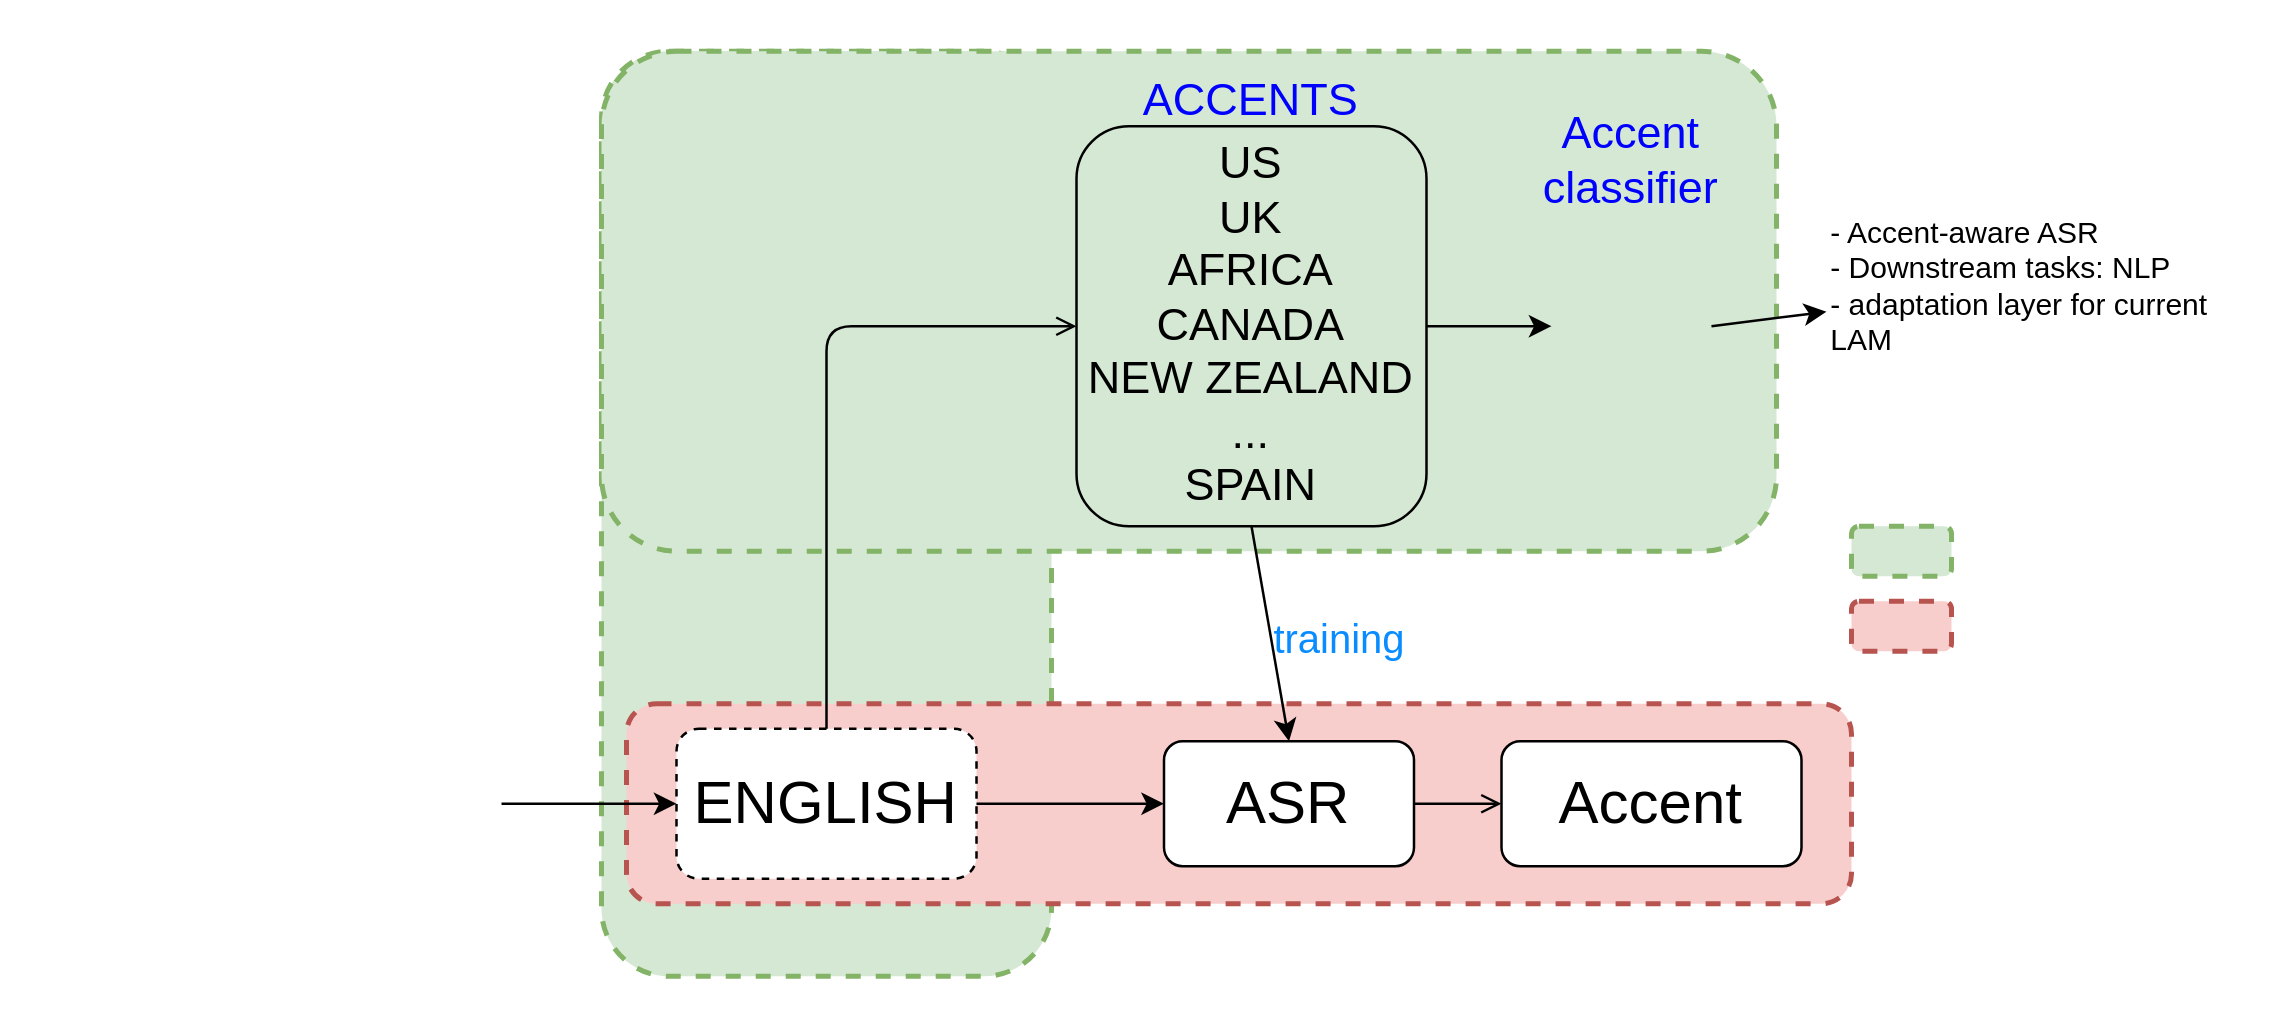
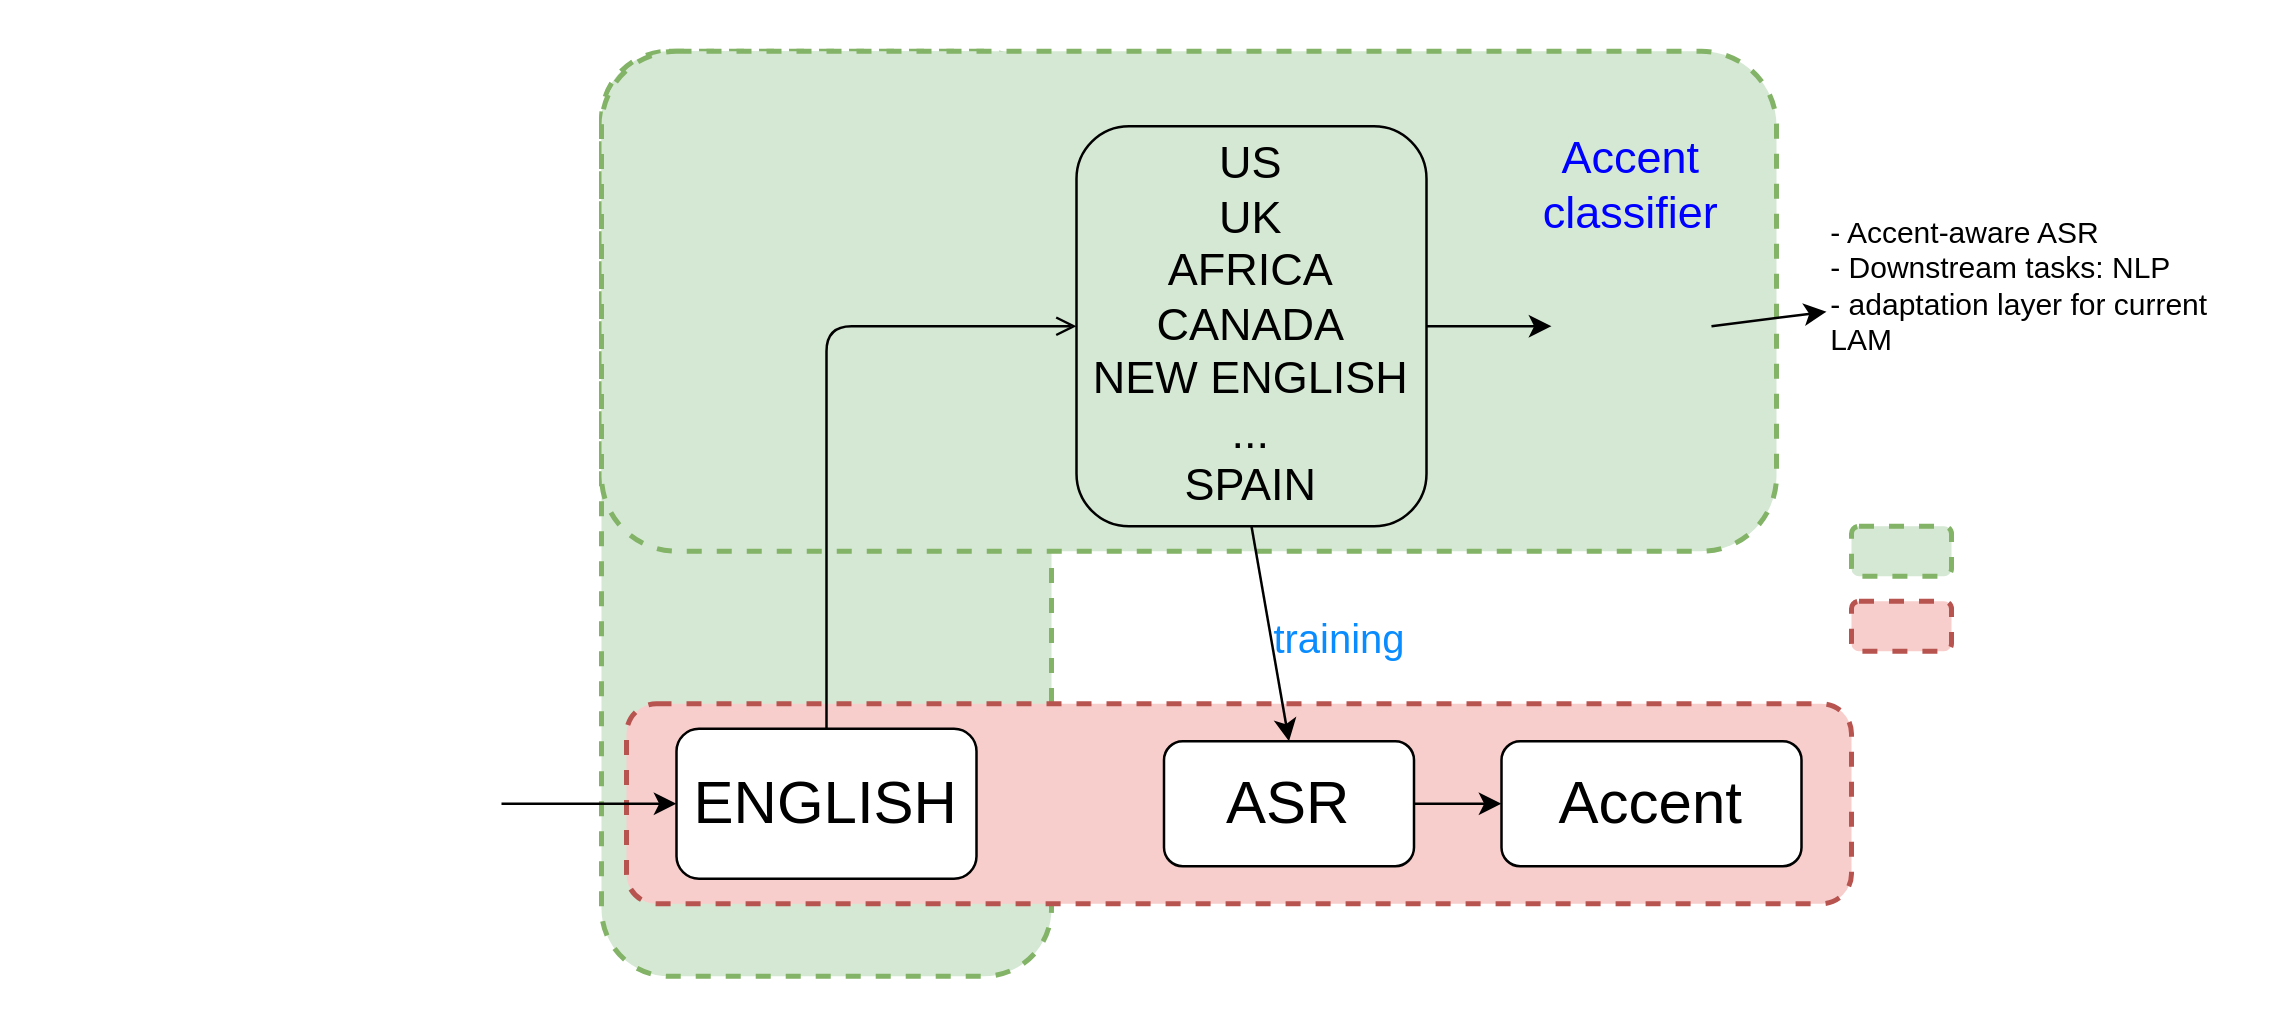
  <mxCell id="0" />
  <mxCell id="1" parent="0" />
  <mxCell id="2" value="&lt;font style=&quot;font-size: 18px&quot;&gt;&lt;br&gt;&lt;/font&gt;" style="rounded=1;whiteSpace=wrap;html=1;fontSize=18;dashed=1;strokeColor=#82b366;fillColor=#d5e8d4;strokeWidth=2;" vertex="1" parent="1"><mxGeometry x="240" y="20" width="180" height="370" as="geometry" /></mxCell>
  <mxCell id="3" value="&lt;font style=&quot;font-size: 18px&quot;&gt;&lt;br&gt;&lt;/font&gt;" style="rounded=1;whiteSpace=wrap;html=1;fontSize=18;dashed=1;strokeWidth=2;fillColor=#d5e8d4;strokeColor=#82b366;" vertex="1" parent="1"><mxGeometry x="240" y="20" width="470" height="200" as="geometry" /></mxCell>
  <mxCell id="4" value="&lt;font style=&quot;font-size: 18px&quot;&gt;&lt;br&gt;&lt;/font&gt;" style="rounded=1;whiteSpace=wrap;html=1;fontSize=18;dashed=1;strokeColor=#b85450;fillColor=#f8cecc;strokeWidth=2;" vertex="1" parent="1"><mxGeometry x="250" y="281" width="490" height="80" as="geometry" /></mxCell>
  <mxCell id="5" value="" style="shape=image;verticalLabelPosition=bottom;labelBackgroundColor=#ffffff;verticalAlign=top;aspect=fixed;imageAspect=0;image=https://pics.freeicons.io/uploads/icons/png/4907147551647085452-512.png;" vertex="1" parent="1"><mxGeometry x="60" y="170" width="100" height="100" as="geometry" /></mxCell>
  <mxCell id="6" value="" style="shape=image;verticalLabelPosition=bottom;labelBackgroundColor=#ffffff;verticalAlign=top;aspect=fixed;imageAspect=0;image=http://electrastreet.net/wp-content/uploads/2015/04/hello-wordle.png?fa7b5c;" vertex="1" parent="1"><mxGeometry x="20" y="270" width="172.28" height="110" as="geometry" /></mxCell>
- <mxCell id="7" value="ENGLISH" style="rounded=1;whiteSpace=wrap;html=1;fontSize=24;dashed=1;" vertex="1" parent="1"><mxGeometry x="270" y="291" width="120" height="60" as="geometry" /></mxCell>
+ <mxCell id="7" value="ENGLISH" style="rounded=1;whiteSpace=wrap;html=1;fontSize=24;" vertex="1" parent="1"><mxGeometry x="270" y="291" width="120" height="60" as="geometry" /></mxCell>
  <mxCell id="8" value="" style="endArrow=classic;html=1;fontSize=24;entryX=0;entryY=0.5;entryDx=0;entryDy=0;" edge="1" parent="1" target="7"><mxGeometry width="50" height="50" relative="1" as="geometry"><mxPoint x="200" y="321" as="sourcePoint" /><mxPoint x="460" y="371" as="targetPoint" /></mxGeometry></mxCell>
- <mxCell id="9" value="&lt;font style=&quot;font-size: 18px&quot;&gt;US&lt;br style=&quot;font-size: 18px&quot;&gt;UK&lt;br style=&quot;font-size: 18px&quot;&gt;AFRICA&lt;br style=&quot;font-size: 18px&quot;&gt;CANADA&lt;br&gt;NEW ZEALAND&lt;br&gt;...&lt;br&gt;SPAIN&lt;br&gt;&lt;/font&gt;" style="rounded=1;whiteSpace=wrap;html=1;fontSize=18;fillColor=#d5e8d4;" vertex="1" parent="1"><mxGeometry x="430" y="50" width="140" height="160" as="geometry" /></mxCell>
- <mxCell id="10" value="ACCENTS" style="text;html=1;strokeColor=none;fillColor=none;align=center;verticalAlign=middle;whiteSpace=wrap;rounded=0;fontSize=18;fontColor=#0000FF;" vertex="1" parent="1"><mxGeometry x="440" y="30" width="120" height="20" as="geometry" /></mxCell>
+ <mxCell id="9" value="&lt;font style=&quot;font-size: 18px&quot;&gt;US&lt;br style=&quot;font-size: 18px&quot;&gt;UK&lt;br style=&quot;font-size: 18px&quot;&gt;AFRICA&lt;br style=&quot;font-size: 18px&quot;&gt;CANADA&lt;br&gt;NEW ENGLISH&lt;br&gt;...&lt;br&gt;SPAIN&lt;br&gt;&lt;/font&gt;" style="rounded=1;whiteSpace=wrap;html=1;fontSize=18;fillColor=#d5e8d4;" vertex="1" parent="1"><mxGeometry x="430" y="50" width="140" height="160" as="geometry" /></mxCell>
  <mxCell id="11" value="ASR" style="rounded=1;whiteSpace=wrap;html=1;fontSize=24;" vertex="1" parent="1"><mxGeometry x="465" y="296" width="100" height="50" as="geometry" /></mxCell>
  <mxCell id="12" value="Accent" style="rounded=1;whiteSpace=wrap;html=1;fontSize=24;" vertex="1" parent="1"><mxGeometry x="600" y="296" width="120" height="50" as="geometry" /></mxCell>
- <mxCell id="13" value="" style="endArrow=classic;html=1;fontSize=24;exitX=1;exitY=0.5;exitDx=0;exitDy=0;" edge="1" parent="1" source="7" target="11"><mxGeometry width="50" height="50" relative="1" as="geometry"><mxPoint x="210" y="331" as="sourcePoint" /><mxPoint x="280" y="331" as="targetPoint" /></mxGeometry></mxCell>
- <mxCell id="14" value="" style="endArrow=open;html=1;fontSize=24;exitX=1;exitY=0.5;exitDx=0;exitDy=0;entryX=0;entryY=0.5;entryDx=0;entryDy=0;" edge="1" parent="1" source="11" target="12"><mxGeometry width="50" height="50" relative="1" as="geometry"><mxPoint x="400" y="331" as="sourcePoint" /><mxPoint x="450" y="331" as="targetPoint" /></mxGeometry></mxCell>
+ <mxCell id="14" value="" style="endArrow=classic;html=1;fontSize=24;exitX=1;exitY=0.5;exitDx=0;exitDy=0;entryX=0;entryY=0.5;entryDx=0;entryDy=0;" edge="1" parent="1" source="11" target="12"><mxGeometry width="50" height="50" relative="1" as="geometry"><mxPoint x="400" y="331" as="sourcePoint" /><mxPoint x="450" y="331" as="targetPoint" /></mxGeometry></mxCell>
  <mxCell id="15" value="" style="endArrow=open;html=1;fontSize=24;entryX=0;entryY=0.5;entryDx=0;entryDy=0;exitX=0.5;exitY=0;exitDx=0;exitDy=0;" edge="1" parent="1" source="7" target="9"><mxGeometry width="50" height="50" relative="1" as="geometry"><mxPoint x="210" y="320" as="sourcePoint" /><mxPoint x="280" y="320" as="targetPoint" /><Array as="points"><mxPoint x="330" y="130" /></Array></mxGeometry></mxCell>
  <mxCell id="16" value="" style="endArrow=classic;html=1;fontSize=24;entryX=0.5;entryY=0;entryDx=0;entryDy=0;exitX=0.5;exitY=1;exitDx=0;exitDy=0;" edge="1" parent="1" source="9" target="11"><mxGeometry width="50" height="50" relative="1" as="geometry"><mxPoint x="500" y="220" as="sourcePoint" /><mxPoint x="490" y="290" as="targetPoint" /></mxGeometry></mxCell>
  <mxCell id="17" value="training" style="text;html=1;strokeColor=none;fillColor=none;align=center;verticalAlign=middle;whiteSpace=wrap;rounded=0;fontSize=16;fontColor=#088CFF;rotation=0;" vertex="1" parent="1"><mxGeometry x="511" y="240" width="49" height="30" as="geometry" /></mxCell>
  <mxCell id="18" value="" style="shape=image;verticalLabelPosition=bottom;labelBackgroundColor=#ffffff;verticalAlign=top;aspect=fixed;imageAspect=0;image=https://pics.freeicons.io/uploads/icons/png/12973929161548402131-512.png;" vertex="1" parent="1"><mxGeometry x="620" y="98" width="64" height="64" as="geometry" /></mxCell>
  <mxCell id="19" value="" style="endArrow=classic;html=1;fontSize=24;exitX=1;exitY=0.5;exitDx=0;exitDy=0;entryX=0;entryY=0.5;entryDx=0;entryDy=0;" edge="1" parent="1" source="9" target="18"><mxGeometry width="50" height="50" relative="1" as="geometry"><mxPoint x="510" y="230" as="sourcePoint" /><mxPoint x="510" y="306" as="targetPoint" /></mxGeometry></mxCell>
- <mxCell id="20" value="Accent classifier" style="text;html=1;strokeColor=none;fillColor=none;align=center;verticalAlign=middle;whiteSpace=wrap;rounded=0;fontSize=18;fontColor=#0000FF;" vertex="1" parent="1"><mxGeometry x="603" y="40" width="98" height="48" as="geometry" /></mxCell>
+ <mxCell id="20" value="Accent classifier" style="text;html=1;strokeColor=none;fillColor=none;align=center;verticalAlign=middle;whiteSpace=wrap;rounded=0;fontSize=18;fontColor=#0000FF;" vertex="1" parent="1"><mxGeometry x="603" y="50" width="98" height="48" as="geometry" /></mxCell>
  <mxCell id="21" value="&lt;font style=&quot;font-size: 12px&quot;&gt;- Accent-aware ASR&lt;br style=&quot;font-size: 12px&quot;&gt;- Downstream tasks: NLP&lt;br&gt;- adaptation layer for current LAM&lt;br style=&quot;font-size: 12px&quot;&gt;&lt;/font&gt;" style="rounded=1;whiteSpace=wrap;html=1;fontSize=12;fillColor=none;strokeColor=none;align=left;" vertex="1" parent="1"><mxGeometry x="730" y="83" width="161" height="62" as="geometry" /></mxCell>
  <mxCell id="22" value="" style="endArrow=classic;html=1;fontSize=24;exitX=1;exitY=0.5;exitDx=0;exitDy=0;" edge="1" parent="1" source="18" target="21"><mxGeometry width="50" height="50" relative="1" as="geometry"><mxPoint x="580" y="140" as="sourcePoint" /><mxPoint x="630" y="140" as="targetPoint" /></mxGeometry></mxCell>
  <mxCell id="23" value="&lt;font style=&quot;font-size: 18px&quot;&gt;&lt;br&gt;&lt;/font&gt;" style="rounded=1;whiteSpace=wrap;html=1;fontSize=18;dashed=1;strokeWidth=2;fillColor=#d5e8d4;strokeColor=#82b366;" vertex="1" parent="1"><mxGeometry x="740" y="210" width="40" height="20" as="geometry" /></mxCell>
  <mxCell id="24" value="&lt;font style=&quot;font-size: 18px&quot;&gt;&lt;br&gt;&lt;/font&gt;" style="rounded=1;whiteSpace=wrap;html=1;fontSize=18;dashed=1;strokeColor=#b85450;fillColor=#f8cecc;strokeWidth=2;" vertex="1" parent="1"><mxGeometry x="740" y="240" width="40" height="20" as="geometry" /></mxCell>
